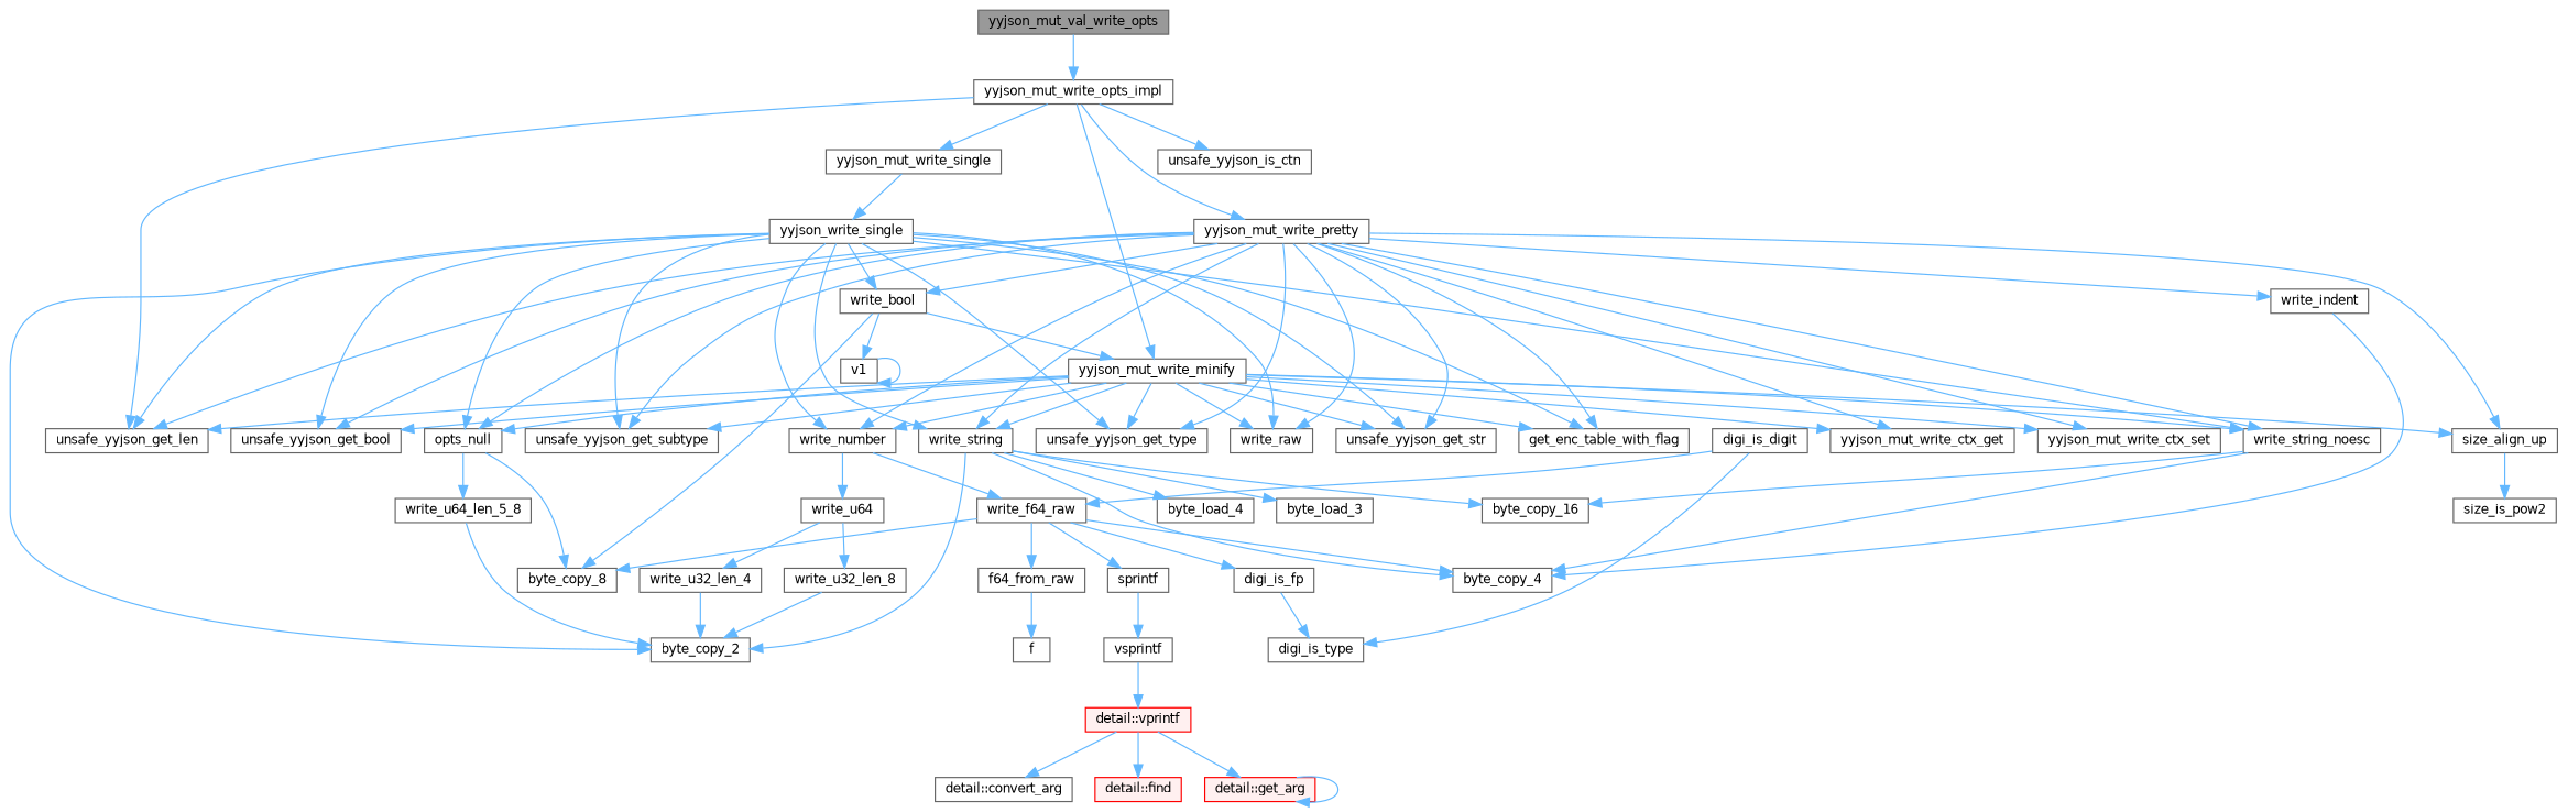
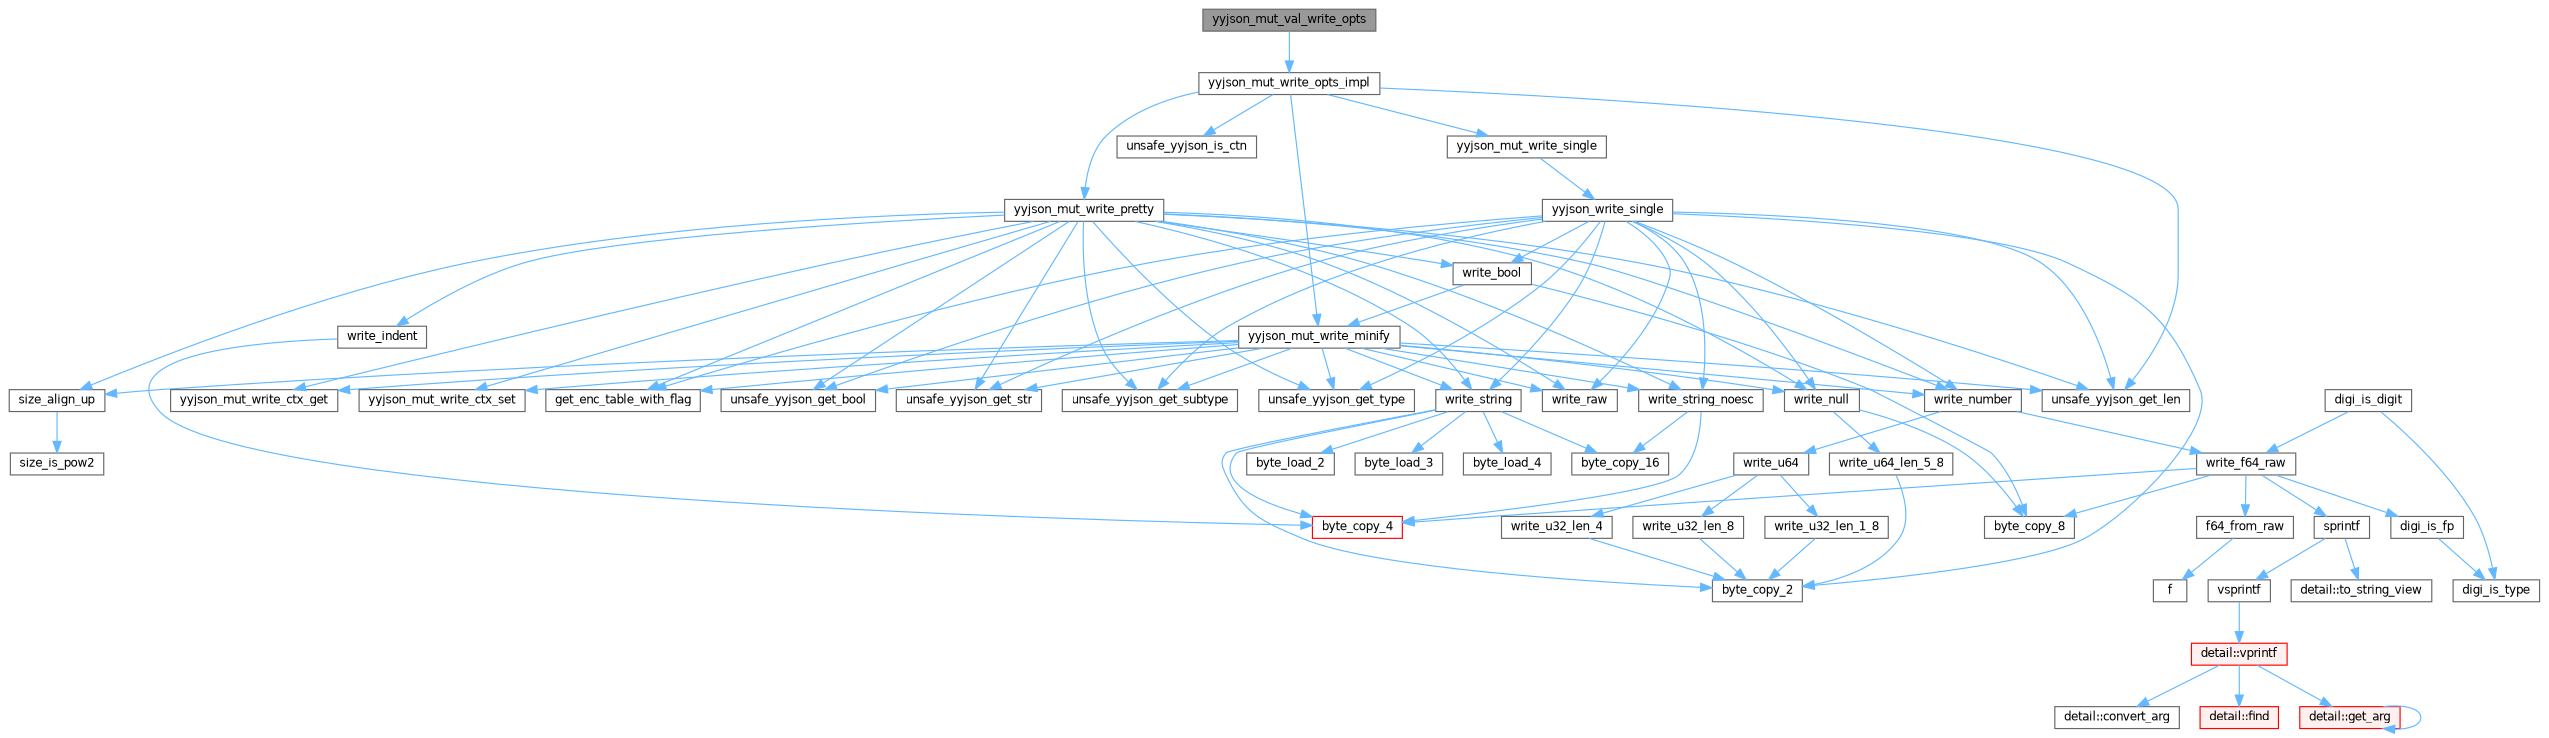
  digraph {
    rankdir=TB
    node [color=grey40 fillcolor=white fontname=Helvetica fontsize=10 shape=box style=filled]
    edge [color=steelblue1 fontname=Helvetica fontsize=10 labelfontname=Helvetica labelfontsize=10 style=solid]
    n1 [color=gray40 fillcolor=grey60 fontcolor=black height=0.2 label=yyjson_mut_val_write_opts width=0.4]
    n2 [height=0.2 label=yyjson_mut_write_opts_impl width=0.4]
    n3 [height=0.2 label=unsafe_yyjson_get_len width=0.4]
    n4 [height=0.2 label=unsafe_yyjson_is_ctn width=0.4]
    n5 [height=0.2 label=yyjson_mut_write_minify width=0.4]
    n6 [height=0.2 label=yyjson_mut_write_pretty width=0.4]
    n7 [height=0.2 label=yyjson_mut_write_single width=0.4]
    n8 [height=0.2 label=get_enc_table_with_flag width=0.4]
    n9 [height=0.2 label=size_align_up width=0.4]
    n10 [height=0.2 label=unsafe_yyjson_get_bool width=0.4]
    n11 [height=0.2 label=unsafe_yyjson_get_str width=0.4]
    n12 [height=0.2 label=unsafe_yyjson_get_subtype width=0.4]
    n13 [height=0.2 label=unsafe_yyjson_get_type width=0.4]
-   n14 [height=0.2 label=opts_null width=0.4]
+   n14 [height=0.2 label=write_null width=0.4]
    n15 [height=0.2 label=write_number width=0.4]
    n16 [height=0.2 label=write_raw width=0.4]
    n17 [height=0.2 label=write_string width=0.4]
    n18 [height=0.2 label=write_string_noesc width=0.4]
    n19 [height=0.2 label=yyjson_mut_write_ctx_get width=0.4]
    n20 [height=0.2 label=yyjson_mut_write_ctx_set width=0.4]
    n21 [height=0.2 label=write_bool width=0.4]
    n22 [height=0.2 label=write_indent width=0.4]
    n23 [height=0.2 label=yyjson_write_single width=0.4]
    n24 [height=0.2 label=size_is_pow2 width=0.4]
    n25 [height=0.2 label=byte_copy_8 width=0.4]
-   n26 [height=0.2 label=v1 width=0.4]
    n27 [height=0.2 label=write_u64_len_5_8 width=0.4]
    n28 [height=0.2 label=write_f64_raw width=0.4]
    n29 [height=0.2 label=write_u64 width=0.4]
-   n30 [height=0.2 label=byte_copy_4 width=0.4]
+   n30 [color=red height=0.2 label=byte_copy_4 width=0.4]
    n31 [height=0.2 label=byte_copy_2 width=0.4]
    n32 [height=0.2 label=byte_copy_16 width=0.4]
+   n33 [height=0.2 label=byte_load_2 width=0.4]
    n34 [height=0.2 label=byte_load_3 width=0.4]
    n35 [height=0.2 label=byte_load_4 width=0.4]
    n36 [height=0.2 label=digi_is_fp width=0.4]
    n37 [height=0.2 label=f64_from_raw width=0.4]
    n38 [height=0.2 label=sprintf width=0.4]
+   n39 [height=0.2 label=write_u32_len_1_8 width=0.4]
    n40 [height=0.2 label=write_u32_len_4 width=0.4]
    n41 [height=0.2 label=write_u32_len_8 width=0.4]
    n42 [height=0.2 label=digi_is_digit width=0.4]
    n43 [height=0.2 label=digi_is_type width=0.4]
    n44 [height=0.2 label=f width=0.4]
+   n45 [height=0.2 label="detail::to_string_view" width=0.4]
    n46 [height=0.2 label=vsprintf width=0.4]
    n47 [color=red fillcolor="#FFF0F0" height=0.2 label="detail::vprintf" width=0.4]
    n48 [height=0.2 label="detail::convert_arg" width=0.4]
    n49 [color=red fillcolor="#FFF0F0" height=0.2 label="detail::find" width=0.4]
    n50 [color=red fillcolor="#FFF0F0" height=0.2 label="detail::get_arg" width=0.4]
    n1 -> n2
    n2 -> n3
    n2 -> n4
    n2 -> n5
    n2 -> n6
    n2 -> n7
    n5 -> n3
    n5 -> n8
    n5 -> n9
    n5 -> n10
    n5 -> n11
    n5 -> n12
    n5 -> n13
    n5 -> n14
    n5 -> n15
    n5 -> n16
    n5 -> n17
    n5 -> n18
    n5 -> n19
    n5 -> n20
    n6 -> n3
    n6 -> n8
    n6 -> n9
    n6 -> n10
    n6 -> n11
    n6 -> n12
    n6 -> n13
    n6 -> n14
    n6 -> n15
    n6 -> n16
    n6 -> n17
    n6 -> n18
    n6 -> n19
    n6 -> n20
    n6 -> n21
    n6 -> n22
    n7 -> n23
    n9 -> n24
    n14 -> n25
    n14 -> n27
    n15 -> n28
    n15 -> n29
    n17 -> n30
    n17 -> n31
    n17 -> n32
+   n17 -> n33
    n17 -> n34
    n17 -> n35
    n18 -> n30
    n18 -> n32
    n21 -> n5
    n21 -> n25
-   n21 -> n26
    n22 -> n30
    n23 -> n3
    n23 -> n8
    n23 -> n10
    n23 -> n11
    n23 -> n12
    n23 -> n13
    n23 -> n14
    n23 -> n15
    n23 -> n16
    n23 -> n17
    n23 -> n18
    n23 -> n21
    n23 -> n31
-   n26 -> n26
    n27 -> n31
    n28 -> n25
    n28 -> n30
    n28 -> n36
    n28 -> n37
    n28 -> n38
+   n29 -> n39
    n29 -> n40
    n29 -> n41
    n36 -> n43
    n37 -> n44
+   n38 -> n45
    n38 -> n46
+   n39 -> n31
    n40 -> n31
    n41 -> n31
    n42 -> n28
    n42 -> n43
    n46 -> n47
    n47 -> n48
    n47 -> n49
    n47 -> n50
    n50 -> n50
  }
